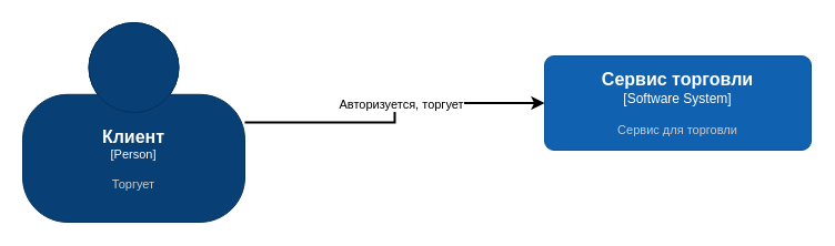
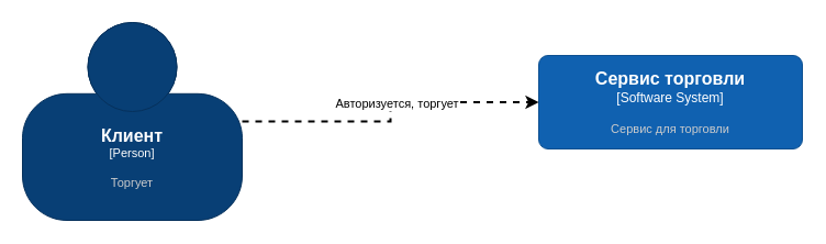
  <mxCell id="0" />
  <mxCell id="1" parent="0" />
  <mxCell id="2" value="&lt;font style=&quot;font-size: 16px&quot;&gt;&lt;b&gt;Клиент&lt;/b&gt;&lt;/font&gt;&lt;div&gt;[Person]&lt;/div&gt;&lt;br&gt;&lt;div&gt;&lt;font style=&quot;font-size: 11px&quot;&gt;&lt;font color=&quot;#cccccc&quot;&gt;Торгует&lt;/font&gt;&lt;/div&gt;" style="html=1;fontSize=11;dashed=0;whiteSpace=wrap;fillColor=#083F75;strokeColor=#06315C;fontColor=#ffffff;shape=mxgraph.c4.person2;align=center;metaEdit=1;points=[[0.5,0,0],[1,0.5,0],[1,0.75,0],[0.75,1,0],[0.5,1,0],[0.25,1,0],[0,0.75,0],[0,0.5,0]];resizable=0;" vertex="1" parent="1"><mxGeometry x="20" y="20" width="200" height="180" as="geometry" /></mxCell>
  <mxCell id="3" value="&lt;font style=&quot;font-size: 16px&quot;&gt;&lt;b&gt;Сервис торговли&lt;/b&gt;&lt;/font&gt;&lt;div&gt;[Software System]&lt;/div&gt;&lt;br&gt;&lt;div&gt;&lt;font style=&quot;font-size: 11px&quot;&gt;&lt;font color=&quot;#cccccc&quot;&gt;Сервис для торговли&lt;/font&gt;&lt;/div&gt;" style="rounded=1;whiteSpace=wrap;html=1;labelBackgroundColor=none;fillColor=#1061B0;fontColor=#ffffff;align=center;arcSize=10;strokeColor=#0D5091;metaEdit=1;resizable=0;points=[[0.25,0,0],[0.5,0,0],[0.75,0,0],[1,0.25,0],[1,0.5,0],[1,0.75,0],[0.75,1,0],[0.5,1,0],[0.25,1,0],[0,0.75,0],[0,0.5,0],[0,0.25,0]];" vertex="1" parent="1"><mxGeometry x="490" y="50" width="240" height="85" as="geometry" /></mxCell>
- <mxCell id="4" style="edgeStyle=orthogonalEdgeStyle;rounded=0;orthogonalLoop=1;jettySize=auto;html=1;entryX=0;entryY=0.5;entryDx=0;entryDy=0;entryPerimeter=0;strokeWidth=2;" edge="1" parent="1" source="2" target="3"><mxGeometry relative="1" as="geometry" /></mxCell>
+ <mxCell id="4" style="edgeStyle=orthogonalEdgeStyle;rounded=0;orthogonalLoop=1;jettySize=auto;html=1;entryX=0;entryY=0.5;entryDx=0;entryDy=0;entryPerimeter=0;strokeWidth=2;dashed=1;" edge="1" parent="1" source="2" target="3"><mxGeometry relative="1" as="geometry" /></mxCell>
  <mxCell id="5" value="Авторизуется, торгует" style="edgeLabel;html=1;align=center;verticalAlign=middle;resizable=0;points=[];" vertex="1" connectable="0" parent="4"><mxGeometry x="0.097" y="-1" relative="1" as="geometry"><mxPoint as="offset" /></mxGeometry></mxCell>
